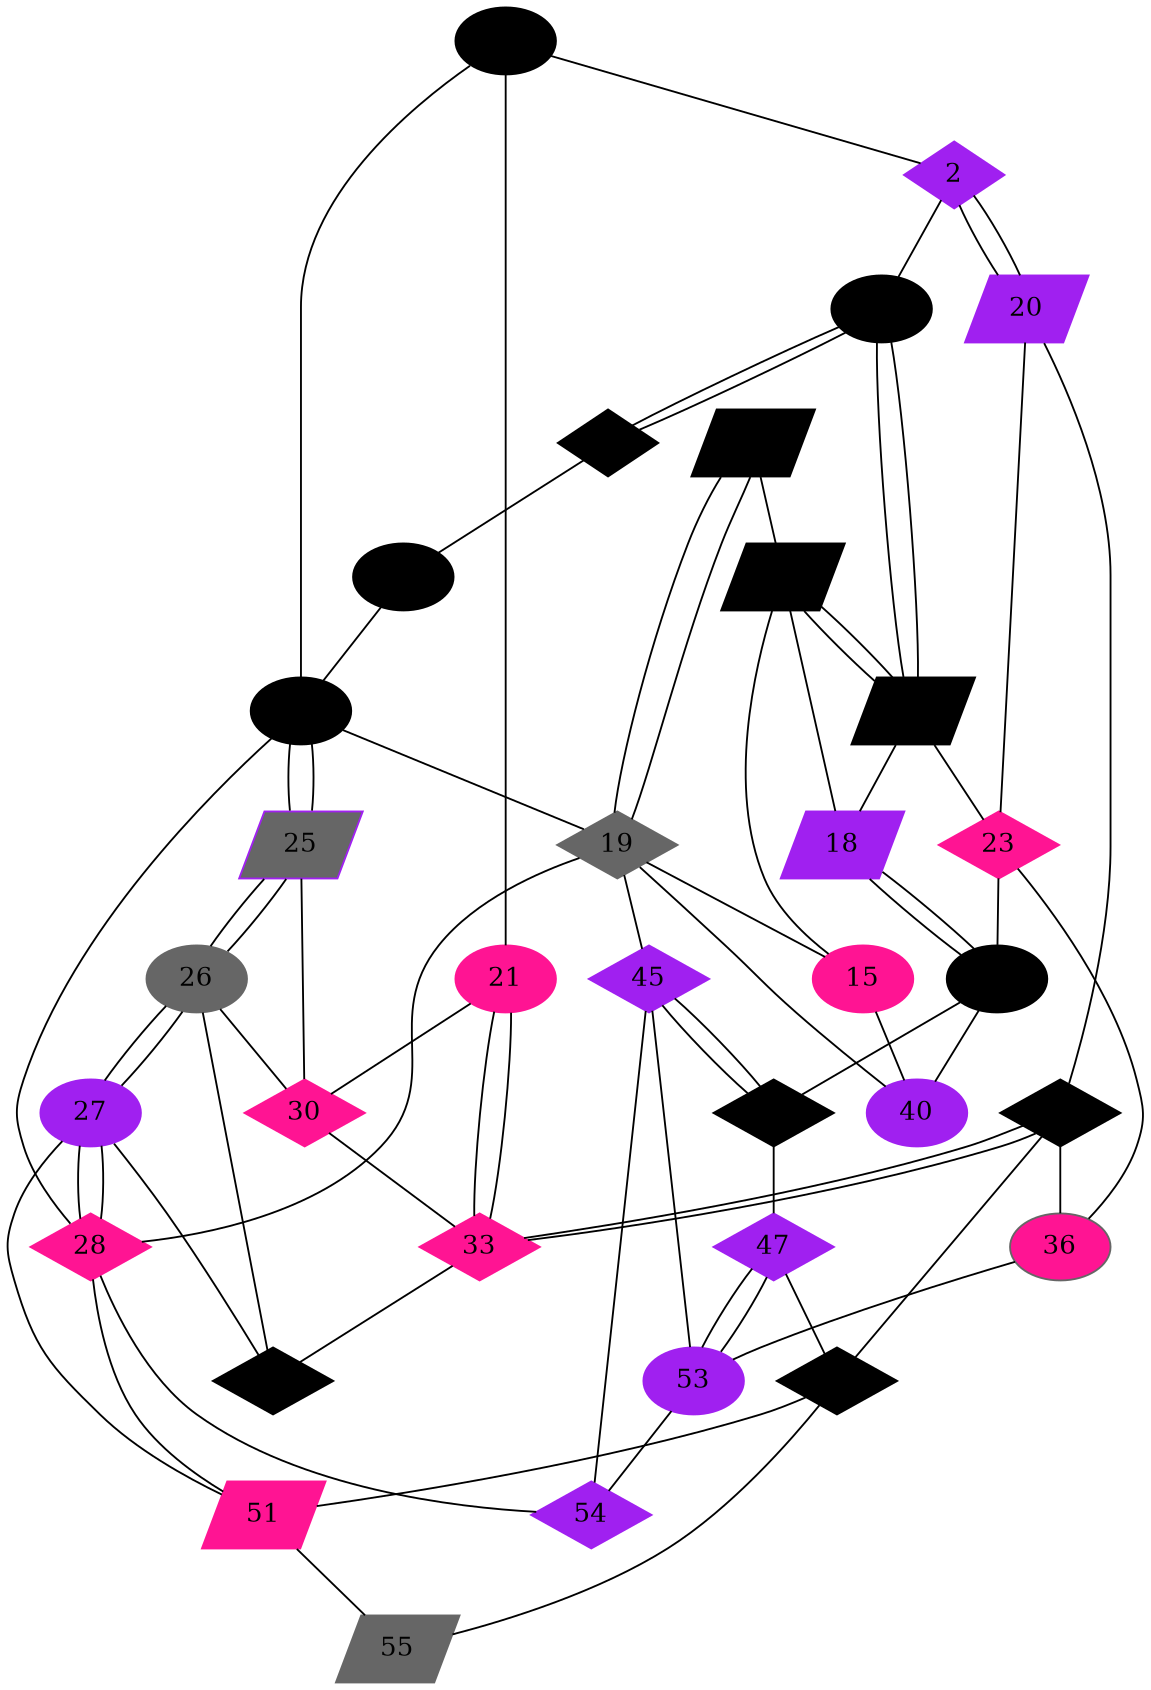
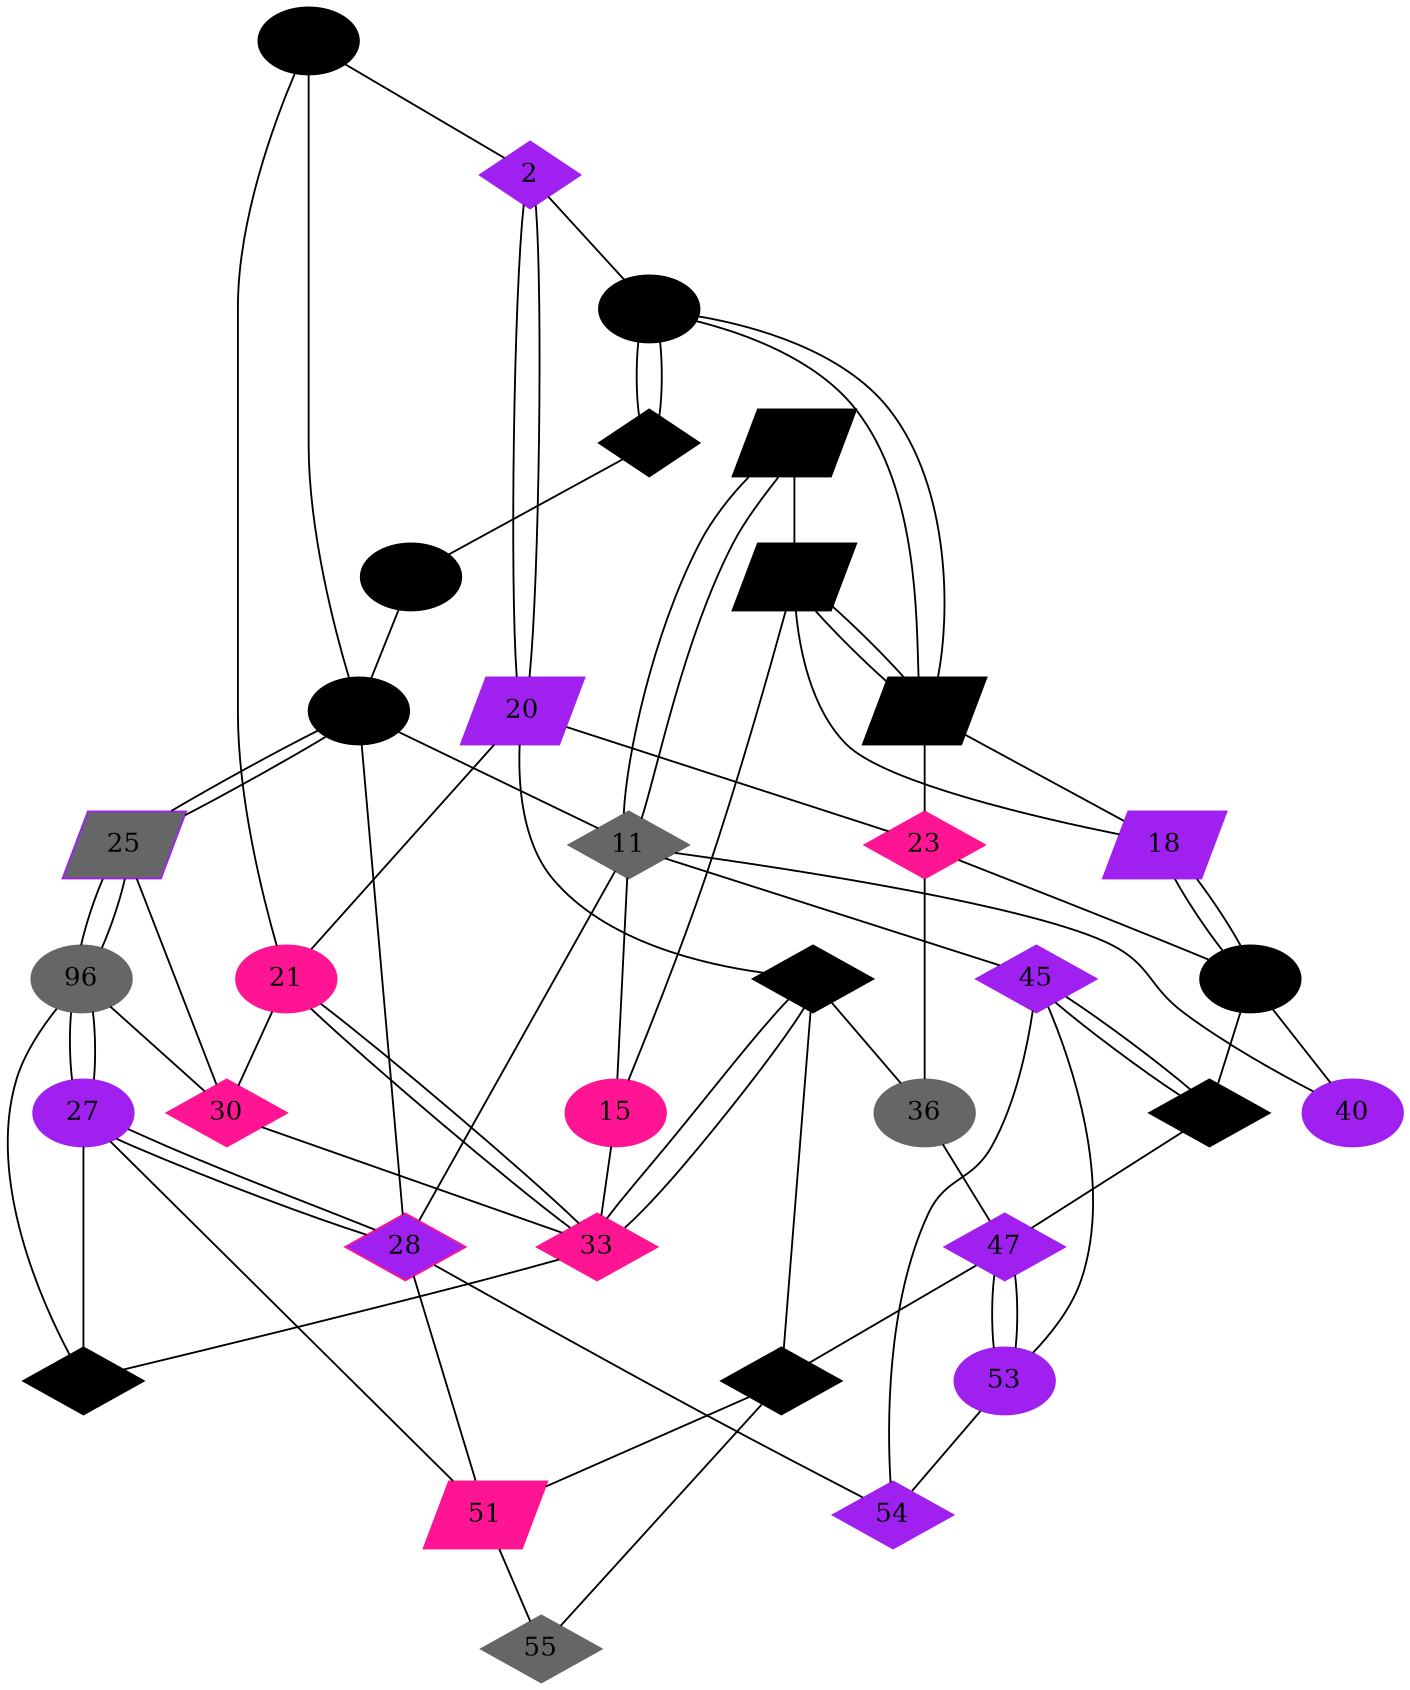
  graph {
    node [color=black shape=diamond style=filled]
    1 [shape=ellipse super="+6"]
    2 [color=purple]
    7 [shape=ellipse super="+8"]
    21 [color=deeppink shape=ellipse super="+22"]
    3 [shape=ellipse]
    20 [color=purple shape=parallelogram super="+24"]
-   11 [color=gray40 super="+44" label=19]
+   11 [color=gray40 super="+44"]
    25 [color=purple fillcolor=gray40 shape=parallelogram]
-   28 [color=deeppink super="+29"]
+   28 [color=deeppink super="+29" fillcolor=purple]
    30 [color=deeppink super="+31"]
    33 [color=deeppink super="+34"]
    4 [super="+12"]
    14 [shape=parallelogram super="+19"]
    23 [color=deeppink super="+35"]
    32 [super="+37"]
    5 [shape=ellipse super="+9"]
    18 [color=purple shape=parallelogram]
    15 [color=deeppink shape=ellipse super="+16"]
    40 [color=purple shape=ellipse super="+43"]
    45 [color=purple super="+56"]
-   26 [color=gray40 shape=ellipse super="+42"]
+   26 [color=gray40 shape=ellipse super="+42" label=96]
    51 [color=deeppink shape=parallelogram super="+57"]
    54 [color=purple super="+58"]
    10 [shape=parallelogram]
    13 [shape=parallelogram super="+17"]
    46
    53 [color=purple shape=ellipse]
    38 [shape=ellipse super="+39"]
-   36 [color=gray40 shape=ellipse fillcolor=deeppink]
+   36 [color=gray40 shape=ellipse]
    50 [super="+52"]
    41
    47 [color=purple super="+48"]
    27 [color=purple shape=ellipse super="+49"]
-   55 [color=gray40 shape=parallelogram]
+   55 [color=gray40]
    1 -- 2
    1 -- 7
    1 -- 21
    2 -- 3
    2 -- 20
    2 -- 20
    7 -- 11
    7 -- 25
    7 -- 25
    7 -- 28
    21 -- 30
    21 -- 33
    21 -- 33
    3 -- 4
    3 -- 4
    3 -- 14
    3 -- 14
+   20 -- 21
    20 -- 23
    20 -- 32
    11 -- 28
    11 -- 15
    11 -- 40
    11 -- 45
    25 -- 30
    25 -- 26
    25 -- 26
    28 -- 51
    28 -- 54
    30 -- 33
    33 -- 41
    4 -- 5 [weight=2]
    14 -- 23
    14 -- 18
    23 -- 38
    23 -- 36
    32 -- 33
    32 -- 33
    32 -- 36
    32 -- 50
    5 -- 7
    18 -- 38
    18 -- 38
-   15 -- 40 [weight=2]
+   15 -- 33 [weight=2]
    45 -- 54
    45 -- 46
    45 -- 46
    45 -- 53
    26 -- 30
    26 -- 41
    26 -- 27
    26 -- 27
    51 -- 55
    10 -- 11
    10 -- 11
    10 -- 13
    13 -- 14
    13 -- 14
    13 -- 18
    13 -- 15
    46 -- 47
    53 -- 54
    38 -- 40
    38 -- 46
-   36 -- 53
+   36 -- 47
    50 -- 51
    50 -- 55
    47 -- 53
    47 -- 53
    47 -- 50
    27 -- 28
    27 -- 28
    27 -- 51
    27 -- 41
  }
